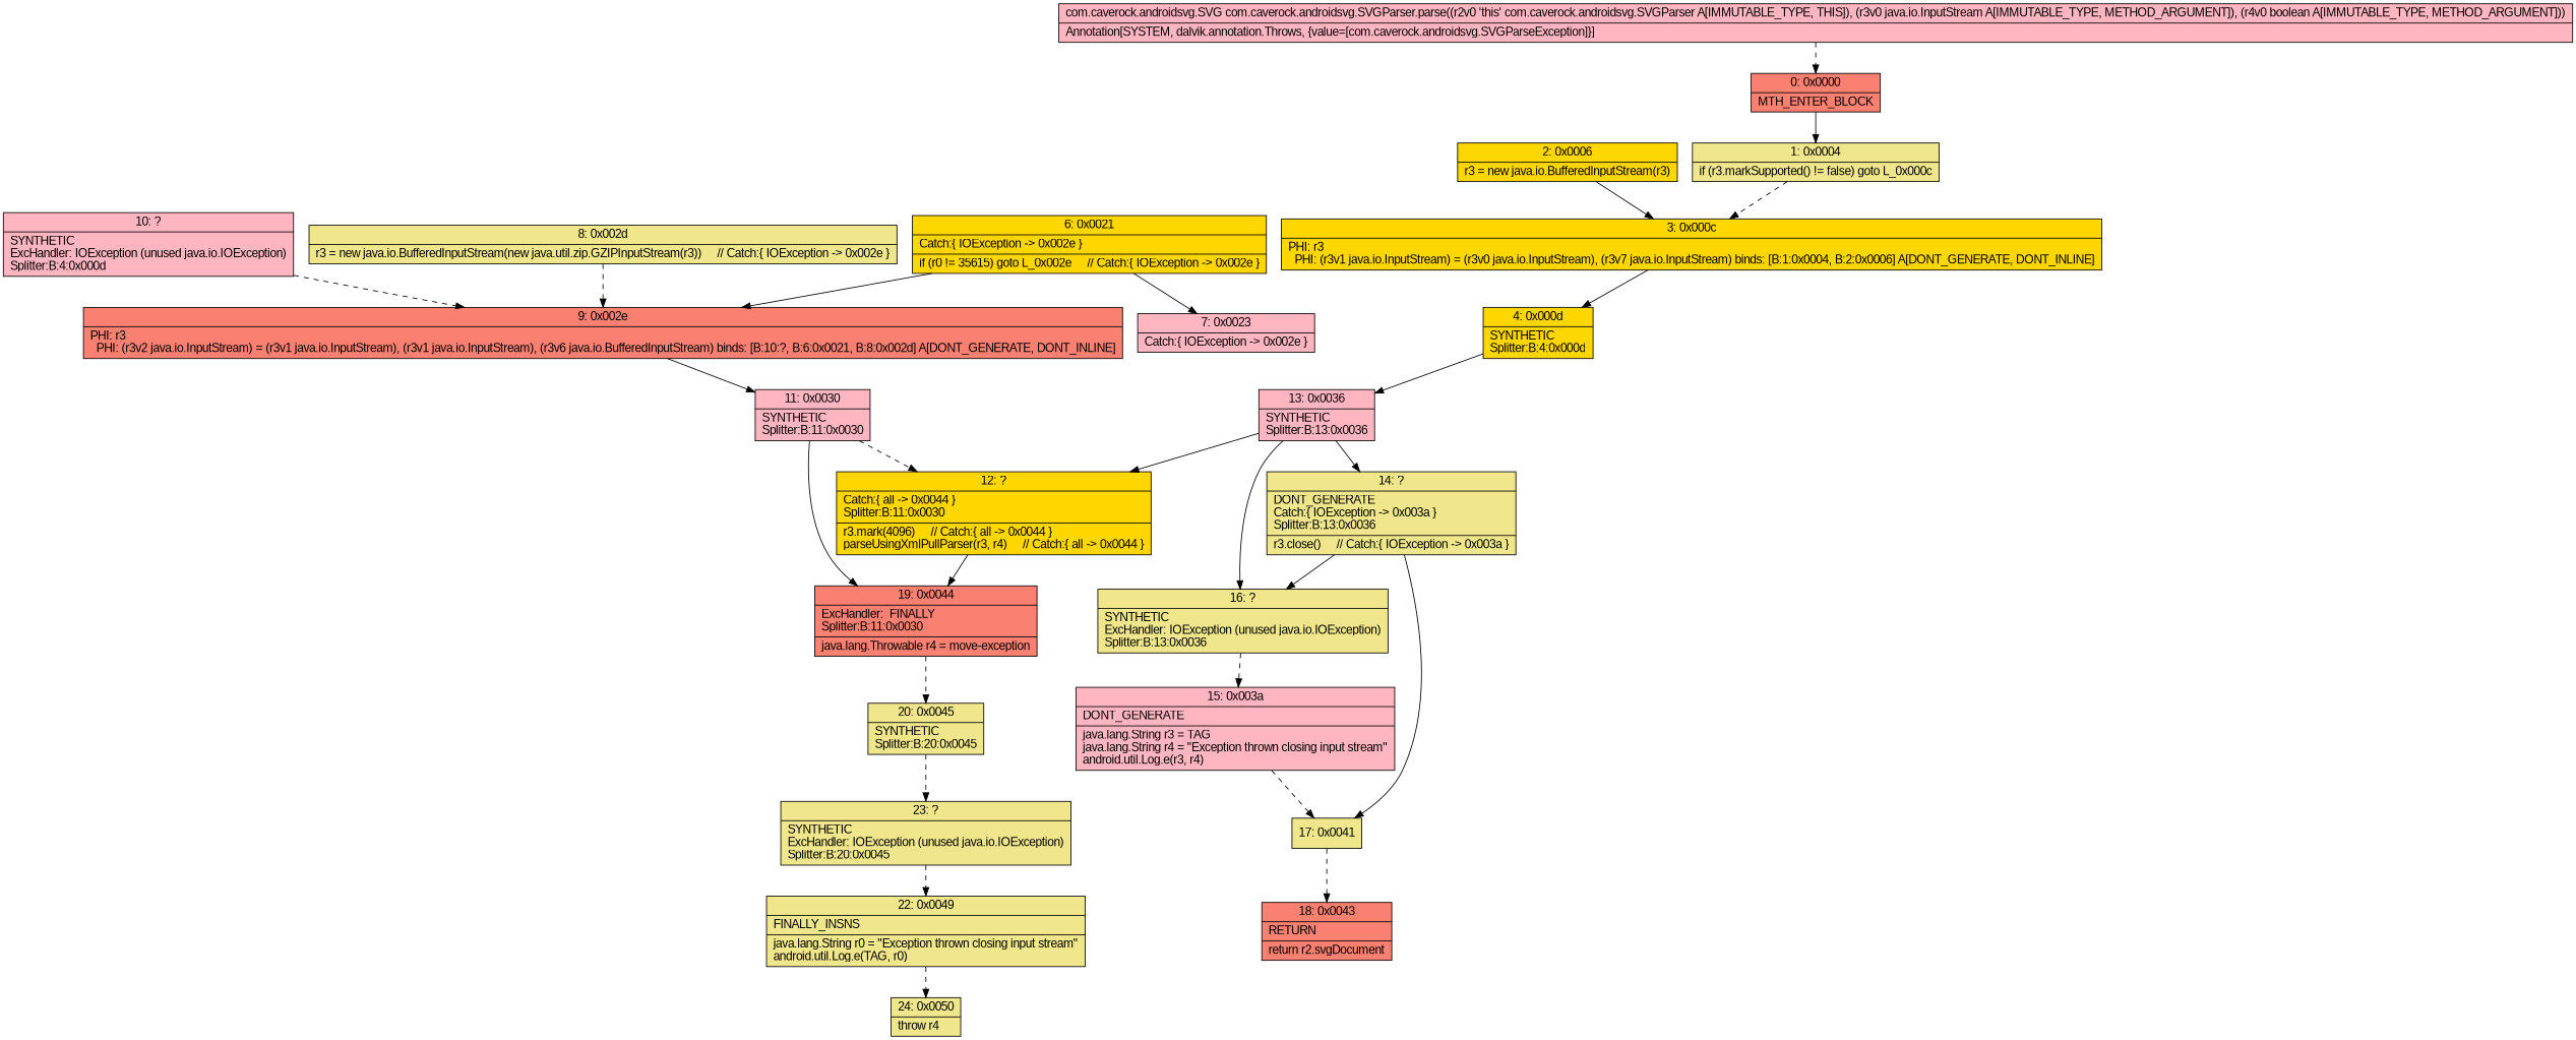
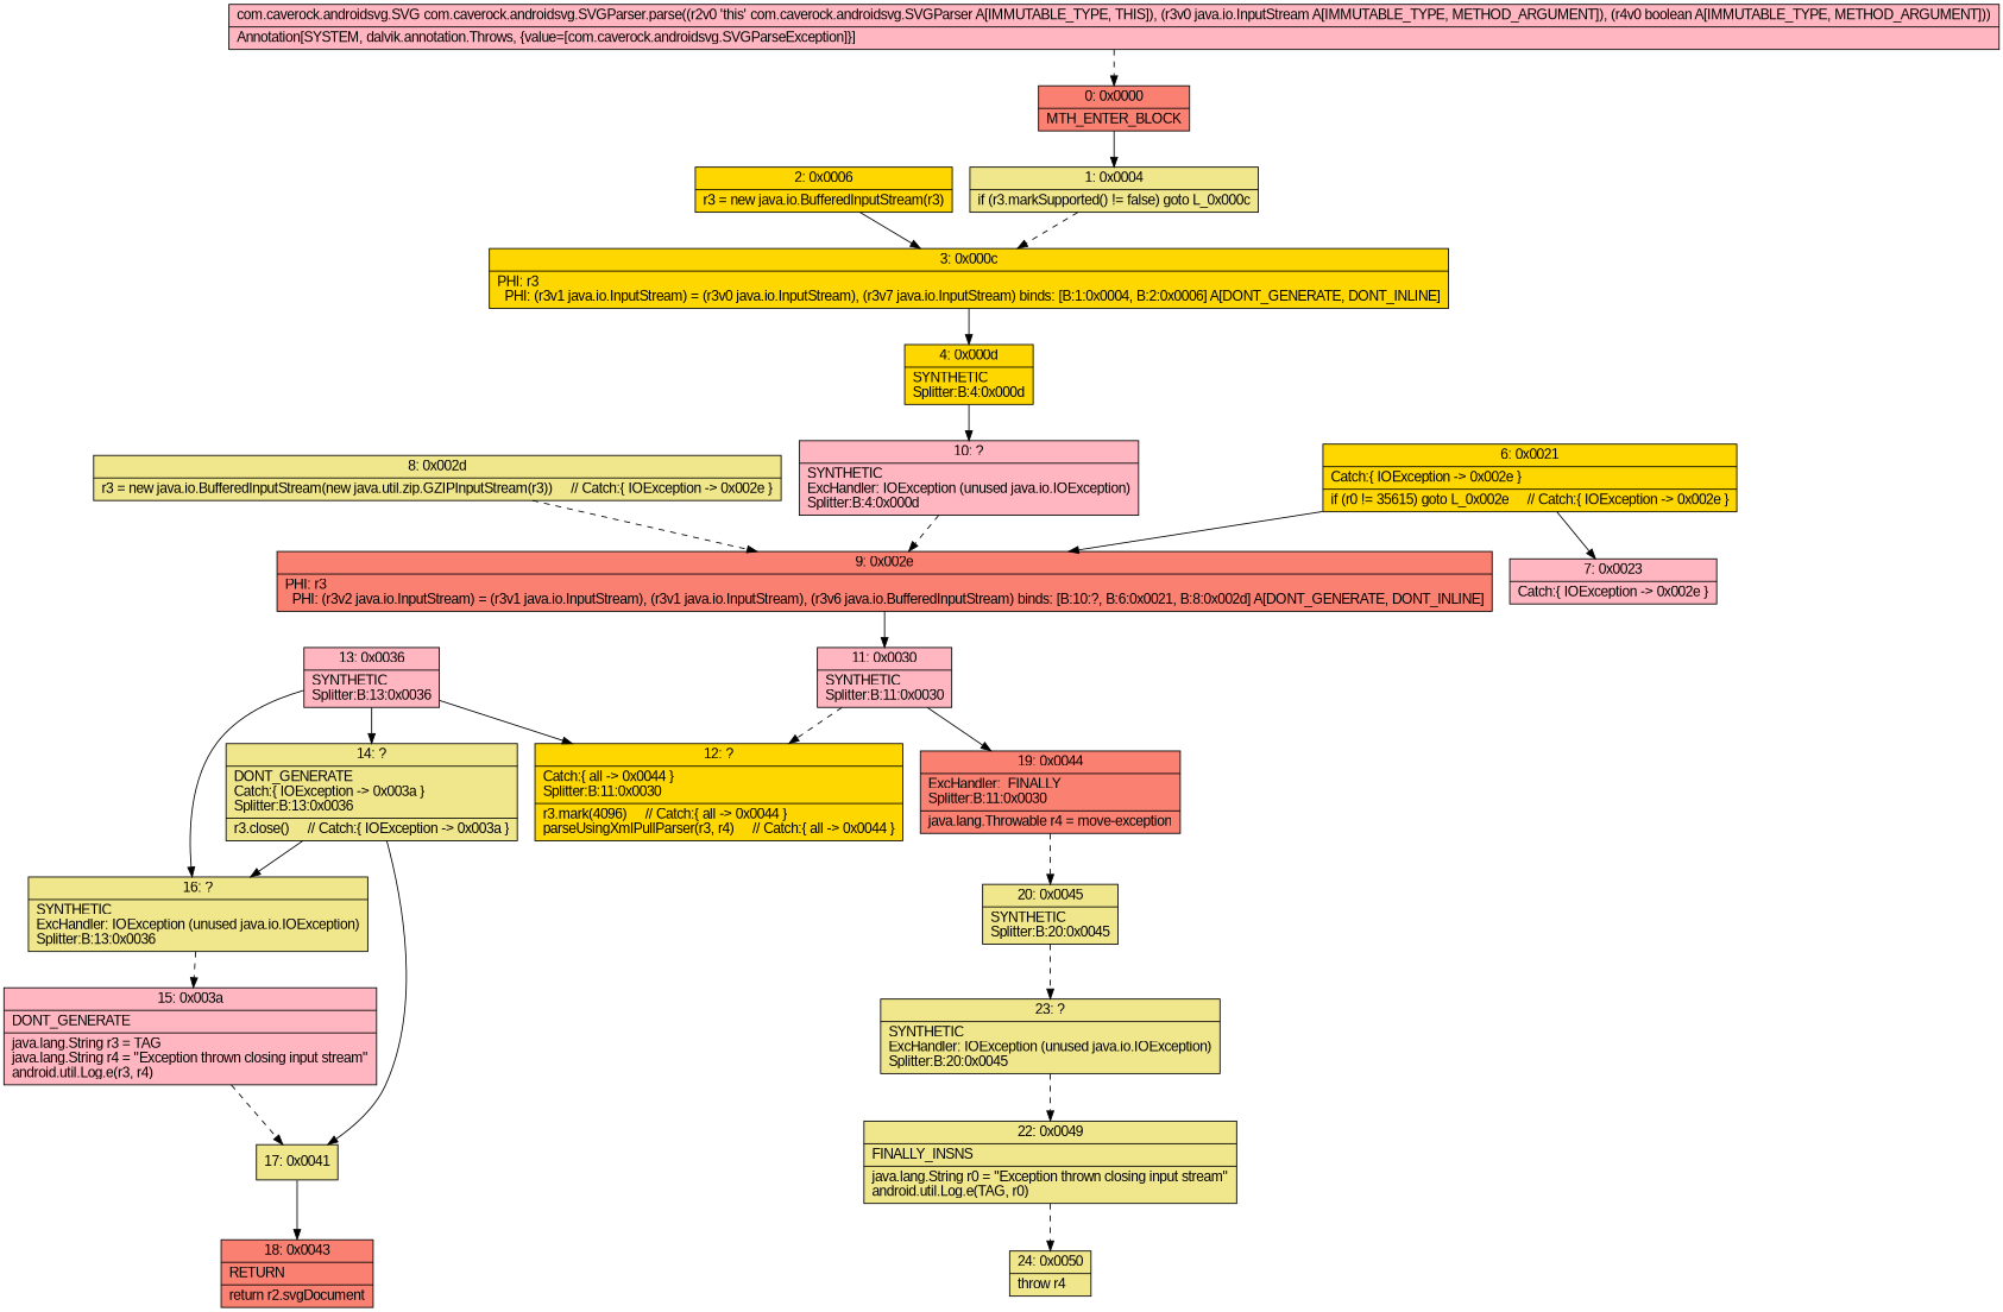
  digraph {
    fontname="Liberation Sans"
    node [fillcolor=khaki fontname="Liberation Sans" shape=record style=filled]
    edge [fontname="Liberation Sans" style=solid]
    n1 [fillcolor=salmon label="{0\:\ 0x0000|MTH_ENTER_BLOCK\l}"]
    n2 [label="{1\:\ 0x0004|if (r3.markSupported() != false) goto L_0x000c\l}"]
    n3 [fillcolor=gold label="{3\:\ 0x000c|PHI: r3 \l  PHI: (r3v1 java.io.InputStream) = (r3v0 java.io.InputStream), (r3v7 java.io.InputStream) binds: [B:1:0x0004, B:2:0x0006] A[DONT_GENERATE, DONT_INLINE]\l}"]
    n4 [fillcolor=gold label="{2\:\ 0x0006|r3 = new java.io.BufferedInputStream(r3)\l}"]
    n5 [fillcolor=gold label="{4\:\ 0x000d|SYNTHETIC\lSplitter:B:4:0x000d\l}"]
    n6 [fillcolor=lightpink label="{10\:\ ?|SYNTHETIC\lExcHandler: IOException (unused java.io.IOException)\lSplitter:B:4:0x000d\l}"]
    n7 [fillcolor=salmon label="{9\:\ 0x002e|PHI: r3 \l  PHI: (r3v2 java.io.InputStream) = (r3v1 java.io.InputStream), (r3v1 java.io.InputStream), (r3v6 java.io.BufferedInputStream) binds: [B:10:?, B:6:0x0021, B:8:0x002d] A[DONT_GENERATE, DONT_INLINE]\l}"]
    n8 [fillcolor=gold label="{6\:\ 0x0021|Catch:\{ IOException \-\> 0x002e \}\l|if (r0 != 35615) goto L_0x002e     \/\/ Catch:\{ IOException \-\> 0x002e \}\l}"]
    n9 [fillcolor=lightpink label="{7\:\ 0x0023|Catch:\{ IOException \-\> 0x002e \}\l}"]
    n10 [fillcolor=lightpink label="{11\:\ 0x0030|SYNTHETIC\lSplitter:B:11:0x0030\l}"]
    n11 [label="{8\:\ 0x002d|r3 = new java.io.BufferedInputStream(new java.util.zip.GZIPInputStream(r3))     \/\/ Catch:\{ IOException \-\> 0x002e \}\l}"]
    n12 [fillcolor=gold label="{12\:\ ?|Catch:\{ all \-\> 0x0044 \}\lSplitter:B:11:0x0030\l|r3.mark(4096)     \/\/ Catch:\{ all \-\> 0x0044 \}\lparseUsingXmlPullParser(r3, r4)     \/\/ Catch:\{ all \-\> 0x0044 \}\l}"]
    n13 [fillcolor=salmon label="{19\:\ 0x0044|ExcHandler:  FINALLY\lSplitter:B:11:0x0030\l|java.lang.Throwable r4 = move\-exception\l}"]
    n14 [label="{20\:\ 0x0045|SYNTHETIC\lSplitter:B:20:0x0045\l}"]
    n15 [fillcolor=lightpink label="{13\:\ 0x0036|SYNTHETIC\lSplitter:B:13:0x0036\l}"]
    n16 [label="{14\:\ ?|DONT_GENERATE\lCatch:\{ IOException \-\> 0x003a \}\lSplitter:B:13:0x0036\l|r3.close()     \/\/ Catch:\{ IOException \-\> 0x003a \}\l}"]
    n17 [label="{16\:\ ?|SYNTHETIC\lExcHandler: IOException (unused java.io.IOException)\lSplitter:B:13:0x0036\l}"]
    n18 [label="{17\:\ 0x0041}"]
    n19 [fillcolor=lightpink label="{15\:\ 0x003a|DONT_GENERATE\l|java.lang.String r3 = TAG\ljava.lang.String r4 = \"Exception thrown closing input stream\"\landroid.util.Log.e(r3, r4)\l}"]
    n20 [fillcolor=salmon label="{18\:\ 0x0043|RETURN\l|return r2.svgDocument\l}"]
    n21 [label="{23\:\ ?|SYNTHETIC\lExcHandler: IOException (unused java.io.IOException)\lSplitter:B:20:0x0045\l}"]
    n22 [label="{22\:\ 0x0049|FINALLY_INSNS\l|java.lang.String r0 = \"Exception thrown closing input stream\"\landroid.util.Log.e(TAG, r0)\l}"]
    n23 [label="{24\:\ 0x0050|throw r4\l}"]
    n24 [fillcolor=lightpink label="{com.caverock.androidsvg.SVG com.caverock.androidsvg.SVGParser.parse((r2v0 'this' com.caverock.androidsvg.SVGParser A[IMMUTABLE_TYPE, THIS]), (r3v0 java.io.InputStream A[IMMUTABLE_TYPE, METHOD_ARGUMENT]), (r4v0 boolean A[IMMUTABLE_TYPE, METHOD_ARGUMENT]))  | Annotation[SYSTEM, dalvik.annotation.Throws, \{value=[com.caverock.androidsvg.SVGParseException]\}]\l}"]
    n1 -> n2
    n2 -> n3 [style=dashed]
    n3 -> n5
    n4 -> n3
-   n5 -> n15
+   n5 -> n6
    n6 -> n7 [style=dashed]
    n7 -> n10
    n8 -> n7
    n8 -> n9
    n10 -> n12 [style=dashed]
    n10 -> n13
    n11 -> n7 [style=dashed]
-   n12 -> n13
    n13 -> n14 [style=dashed]
    n14 -> n21 [style=dashed]
    n15 -> n12
    n15 -> n16
    n15 -> n17
    n16 -> n17
    n16 -> n18
    n17 -> n19 [style=dashed]
-   n18 -> n20 [style=dashed]
+   n18 -> n20
    n19 -> n18 [style=dashed]
    n21 -> n22 [style=dashed]
    n22 -> n23 [style=dashed]
    n24 -> n1 [style=dashed]
  }
